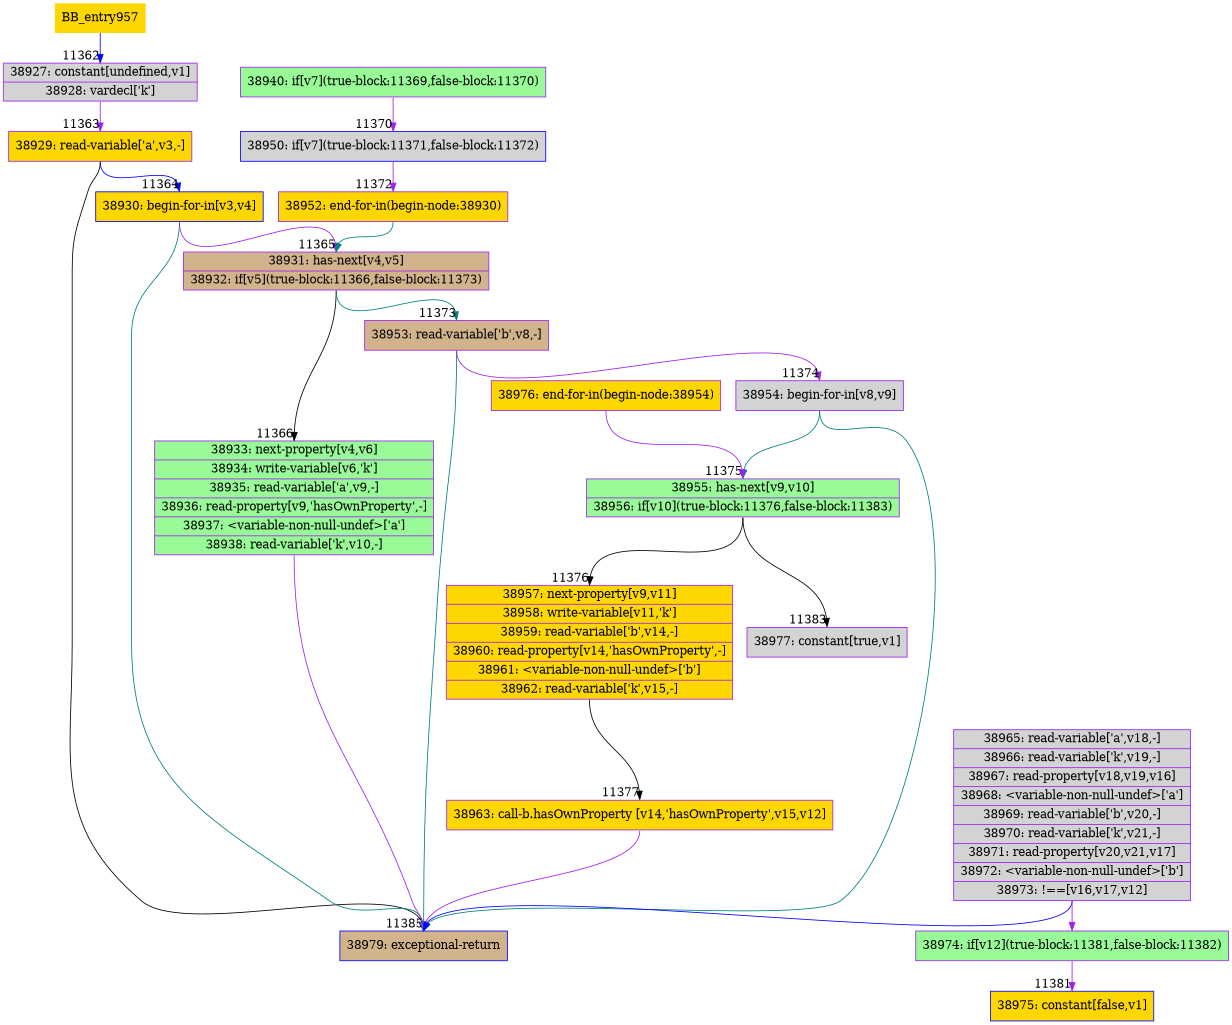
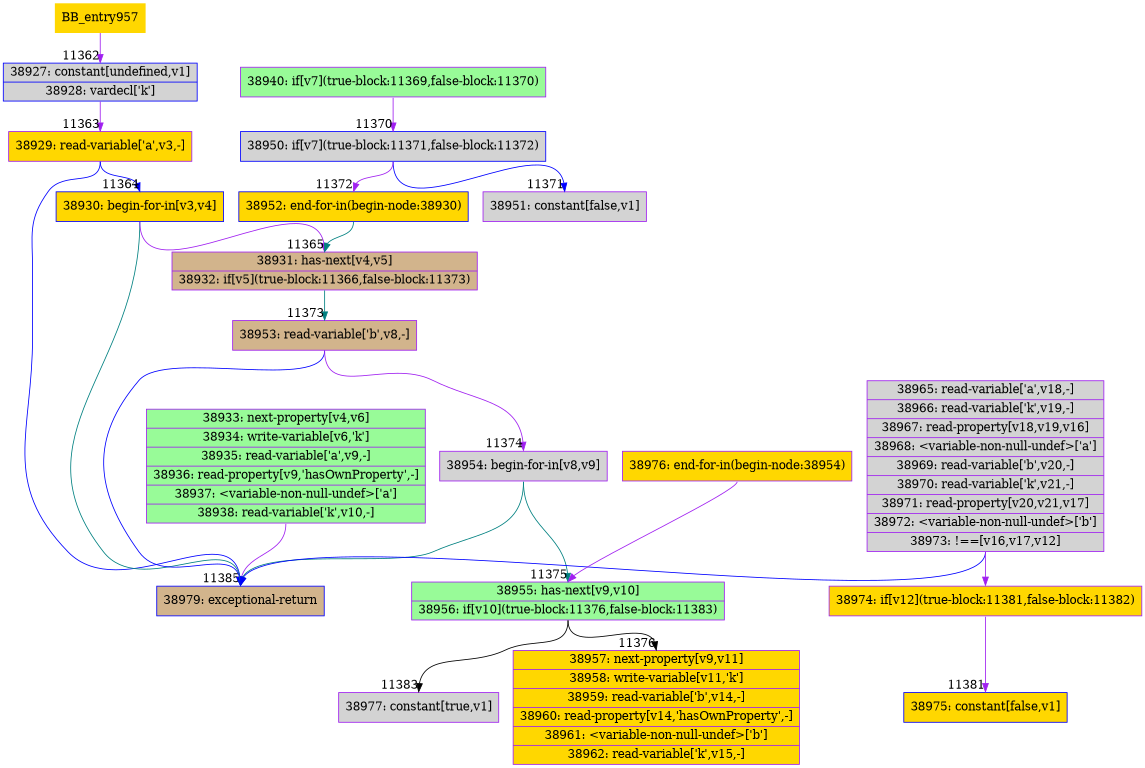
  digraph {
    rankdir=TD
    node [color=purple fillcolor=gold shape=record style=filled]
    edge [color=purple headport=n tailport=s]
    n1 [color=blue label=BB_entry957 shape=none]
-   n2 [fillcolor=lightgrey label="{38927: constant[undefined,v1]|38928: vardecl['k']}"]
+   n2 [color=blue fillcolor=lightgrey label="{38927: constant[undefined,v1]|38928: vardecl['k']}"]
    n3 [label="{38929: read-variable['a',v3,-]}"]
    n4 [color=blue label="{38930: begin-for-in[v3,v4]}"]
    n5 [color=blue fillcolor=tan label="{38979: exceptional-return}"]
    n6 [fillcolor=tan label="{38931: has-next[v4,v5]|38932: if[v5](true-block:11366,false-block:11373)}"]
    n7 [fillcolor=palegreen label="{38933: next-property[v4,v6]|38934: write-variable[v6,'k']|38935: read-variable['a',v9,-]|38936: read-property[v9,'hasOwnProperty',-]|38937: \<variable-non-null-undef\>['a']|38938: read-variable['k',v10,-]}"]
    n8 [fillcolor=tan label="{38953: read-variable['b',v8,-]}"]
    n9 [fillcolor=lightgrey label="{38954: begin-for-in[v8,v9]}"]
    n10 [fillcolor=palegreen label="{38955: has-next[v9,v10]|38956: if[v10](true-block:11376,false-block:11383)}"]
    n11 [fillcolor=palegreen label="{38940: if[v7](true-block:11369,false-block:11370)}"]
    n12 [color=blue fillcolor=lightgrey label="{38950: if[v7](true-block:11371,false-block:11372)}"]
-   n14 [label="{38952: end-for-in(begin-node:38930)}"]
+   n13 [fillcolor=lightgrey label="{38951: constant[false,v1]}"]
+   n14 [color=blue label="{38952: end-for-in(begin-node:38930)}"]
    n15 [label="{38957: next-property[v9,v11]|38958: write-variable[v11,'k']|38959: read-variable['b',v14,-]|38960: read-property[v14,'hasOwnProperty',-]|38961: \<variable-non-null-undef\>['b']|38962: read-variable['k',v15,-]}"]
    n16 [fillcolor=lightgrey label="{38977: constant[true,v1]}"]
-   n17 [label="{38963: call-b.hasOwnProperty [v14,'hasOwnProperty',v15,v12]}"]
-   n18 [fillcolor=palegreen label="{38974: if[v12](true-block:11381,false-block:11382)}"]
+   n18 [label="{38974: if[v12](true-block:11381,false-block:11382)}"]
    n19 [color=blue label="{38975: constant[false,v1]}"]
    n20 [fillcolor=lightgrey label="{38965: read-variable['a',v18,-]|38966: read-variable['k',v19,-]|38967: read-property[v18,v19,v16]|38968: \<variable-non-null-undef\>['a']|38969: read-variable['b',v20,-]|38970: read-variable['k',v21,-]|38971: read-property[v20,v21,v17]|38972: \<variable-non-null-undef\>['b']|38973: !==[v16,v17,v12]}"]
    n21 [label="{38976: end-for-in(begin-node:38954)}"]
-   n1 -> n2 [color=blue headlabel="    11362"]
+   n1 -> n2 [headlabel="    11362"]
    n2 -> n3 [headlabel="      11363"]
    n3 -> n4 [color=blue headlabel="      11364"]
-   n3 -> n5 [color=black headlabel="      11385"]
+   n3 -> n5 [color=blue headlabel="      11385"]
    n4 -> n5 [color=teal]
    n4 -> n6 [headlabel="      11365"]
-   n6 -> n7 [color=black headlabel="      11366"]
    n6 -> n8 [color=teal headlabel="      11373"]
    n7 -> n5
-   n8 -> n5 [color=teal]
+   n8 -> n5 [color=blue]
    n8 -> n9 [headlabel="      11374"]
    n9 -> n5 [color=teal]
    n9 -> n10 [color=teal headlabel="      11375"]
    n10 -> n15 [color=black headlabel="      11376"]
    n10 -> n16 [color=black headlabel="      11383"]
    n11 -> n12 [headlabel="      11370"]
+   n12 -> n13 [color=blue headlabel="      11371"]
    n12 -> n14 [headlabel="      11372"]
    n14 -> n6 [color=teal]
-   n15 -> n17 [color=black headlabel="      11377"]
-   n17 -> n5
    n18 -> n19 [headlabel="      11381"]
    n20 -> n5 [color=blue]
    n20 -> n18
    n21 -> n10
  }
